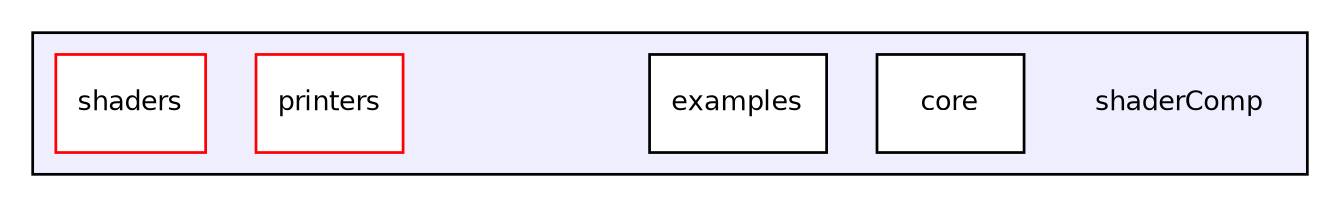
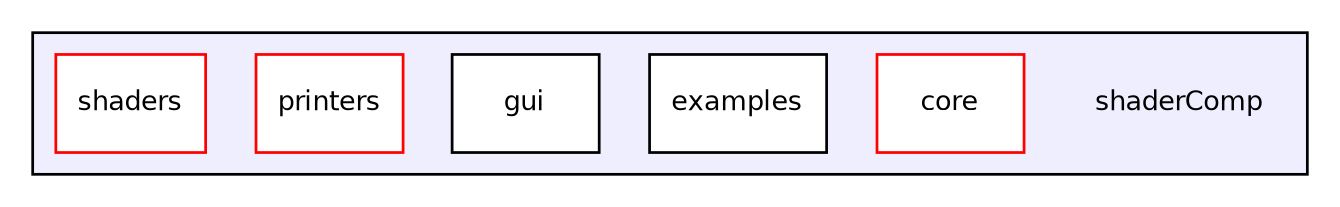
  digraph {
    compound=true
    node [fontname=Helvetica fontsize=10 shape=box color=black fillcolor=white style=filled]
    n1 [label=shaderComp shape=plaintext color="" fillcolor="" style=""]
-   n2 [label=core]
+   n2 [color=red label=core]
    n3 [label=examples]
+   n4 [label=gui]
    n5 [color=red label=printers]
    n6 [color=red label=shaders]
    subgraph cluster_1 {
      bgcolor="#eeeeff"
      pencolor=black
      n1
      n2
      n3
+     n4
      n5
      n6
    }
  }
